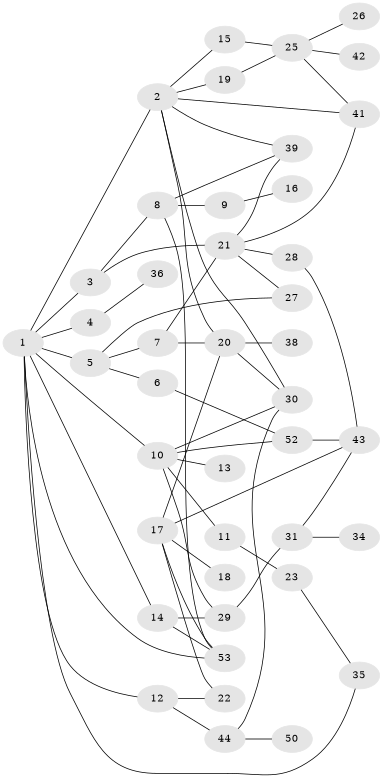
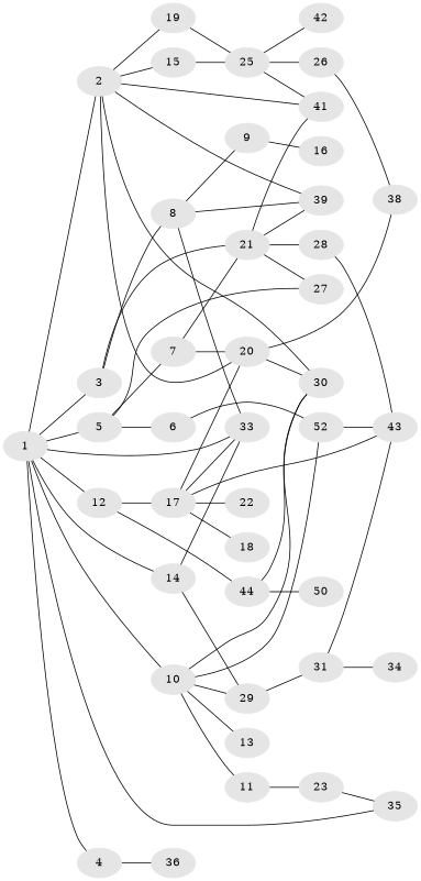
  graph {
    rankdir=LR
    node [color=gray90 style=filled]
    edge [weight=1.0]
    1
    2
    3
    4
    5
    10
    12
    14
-   33 [label=53]
+   33
    35
    15
    19
    20
    30
    39
    41
    8
    21
    36
    6
    7
    27
    n23 [label=52]
    11
    13
    29
    17
    n28 [label=44]
    25
    38
    9
    28
    43
    16
    23
    31
    18
    22
    n39 [label=50]
    26
    42
    34
    1 -- 2
    1 -- 3 [weight=4.0]
    1 -- 4
    1 -- 5
    1 -- 10
    1 -- 12
    1 -- 14
    1 -- 33
    1 -- 35
    2 -- 15 [weight=4.0]
    2 -- 19
    2 -- 20
    2 -- 30
    2 -- 39
    2 -- 41
    3 -- 8
    3 -- 21
    4 -- 36
    5 -- 6
    5 -- 7
    5 -- 27
    10 -- 30
    10 -- n23
    10 -- 11
    10 -- 13
    10 -- 29
-   12 -- 22
+   12 -- 17
    12 -- n28
    14 -- 33
    14 -- 29
    15 -- 25 [weight=2.0]
    19 -- 25
    20 -- 30
    20 -- 38
    8 -- 33
    8 -- 39
    8 -- 9
    21 -- 39
    21 -- 41
    21 -- 27
    21 -- 28 [weight=2.0]
    6 -- n23
    7 -- 20
    7 -- 21
    n23 -- 43 [weight=2.0]
    11 -- 23 [weight=2.0]
    29 -- 31
    17 -- 33
    17 -- 20 [weight=2.0]
    17 -- 43
    17 -- 18
    17 -- 22
    n28 -- 30 [weight=2.0]
    n28 -- n39 [weight=2.0]
    25 -- 41
    25 -- 26
    25 -- 42
    9 -- 16
    28 -- 43
    23 -- 35
    31 -- 43
    31 -- 34
+   26 -- 38
  }
